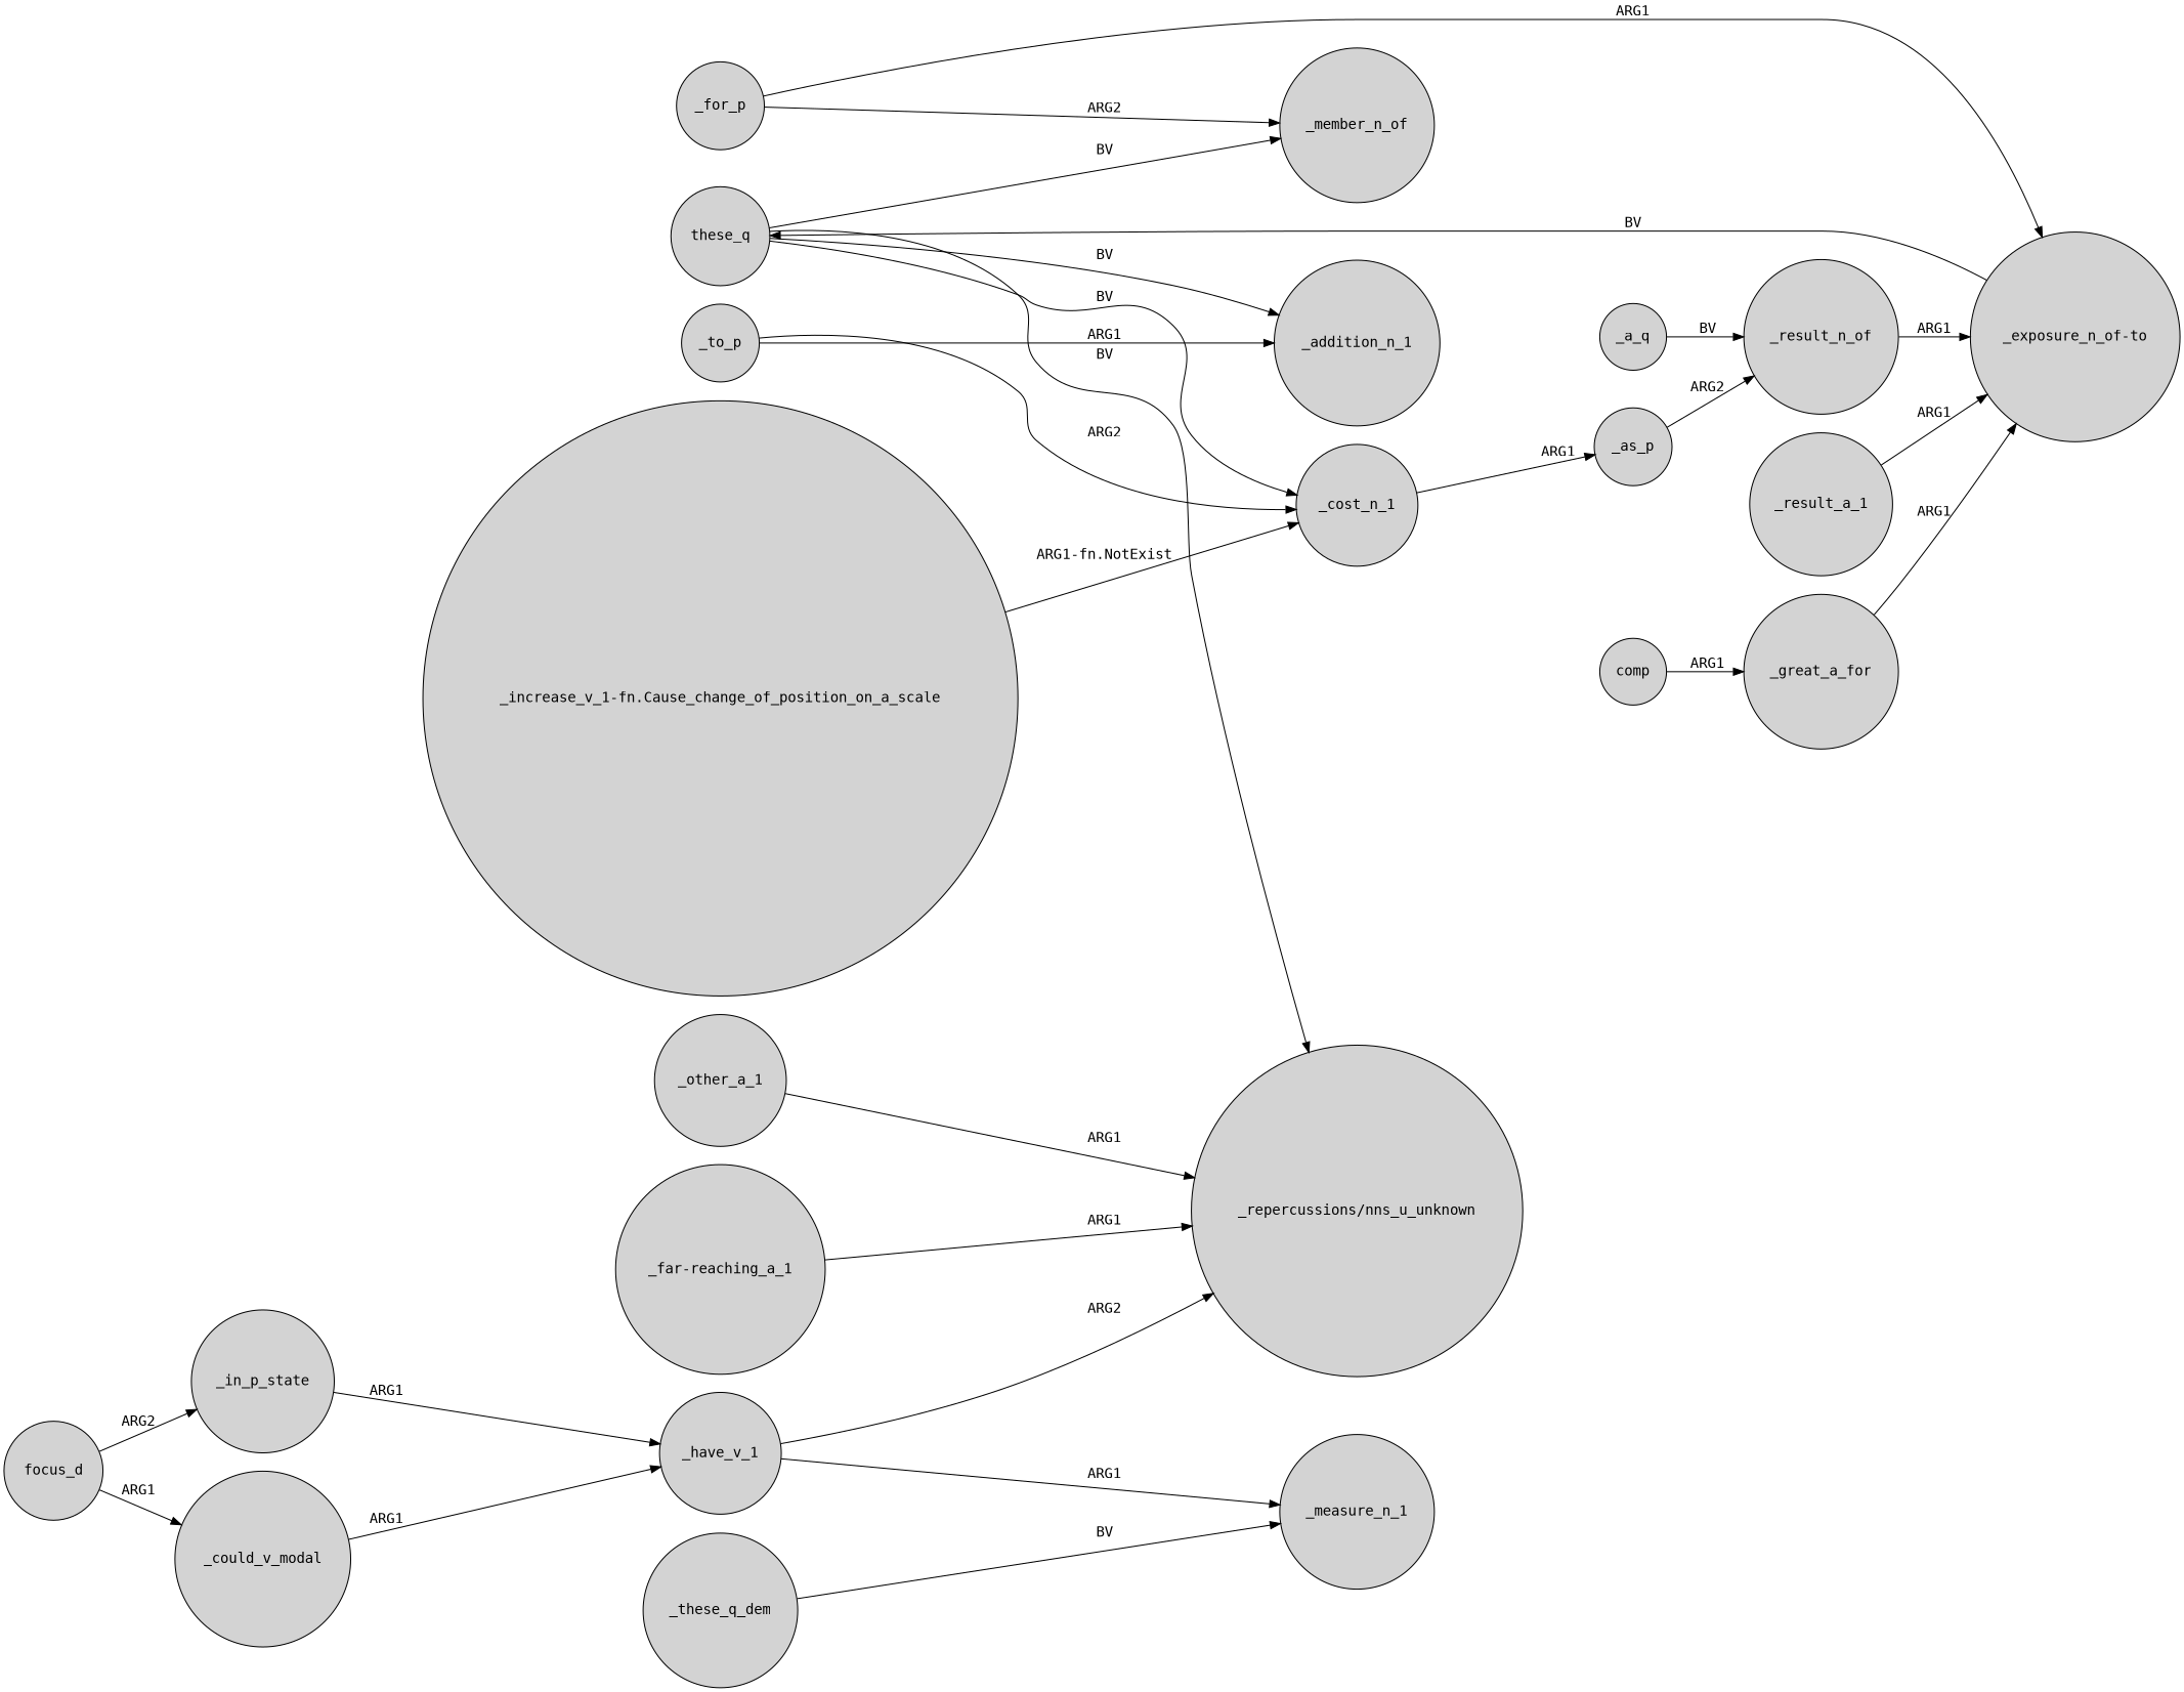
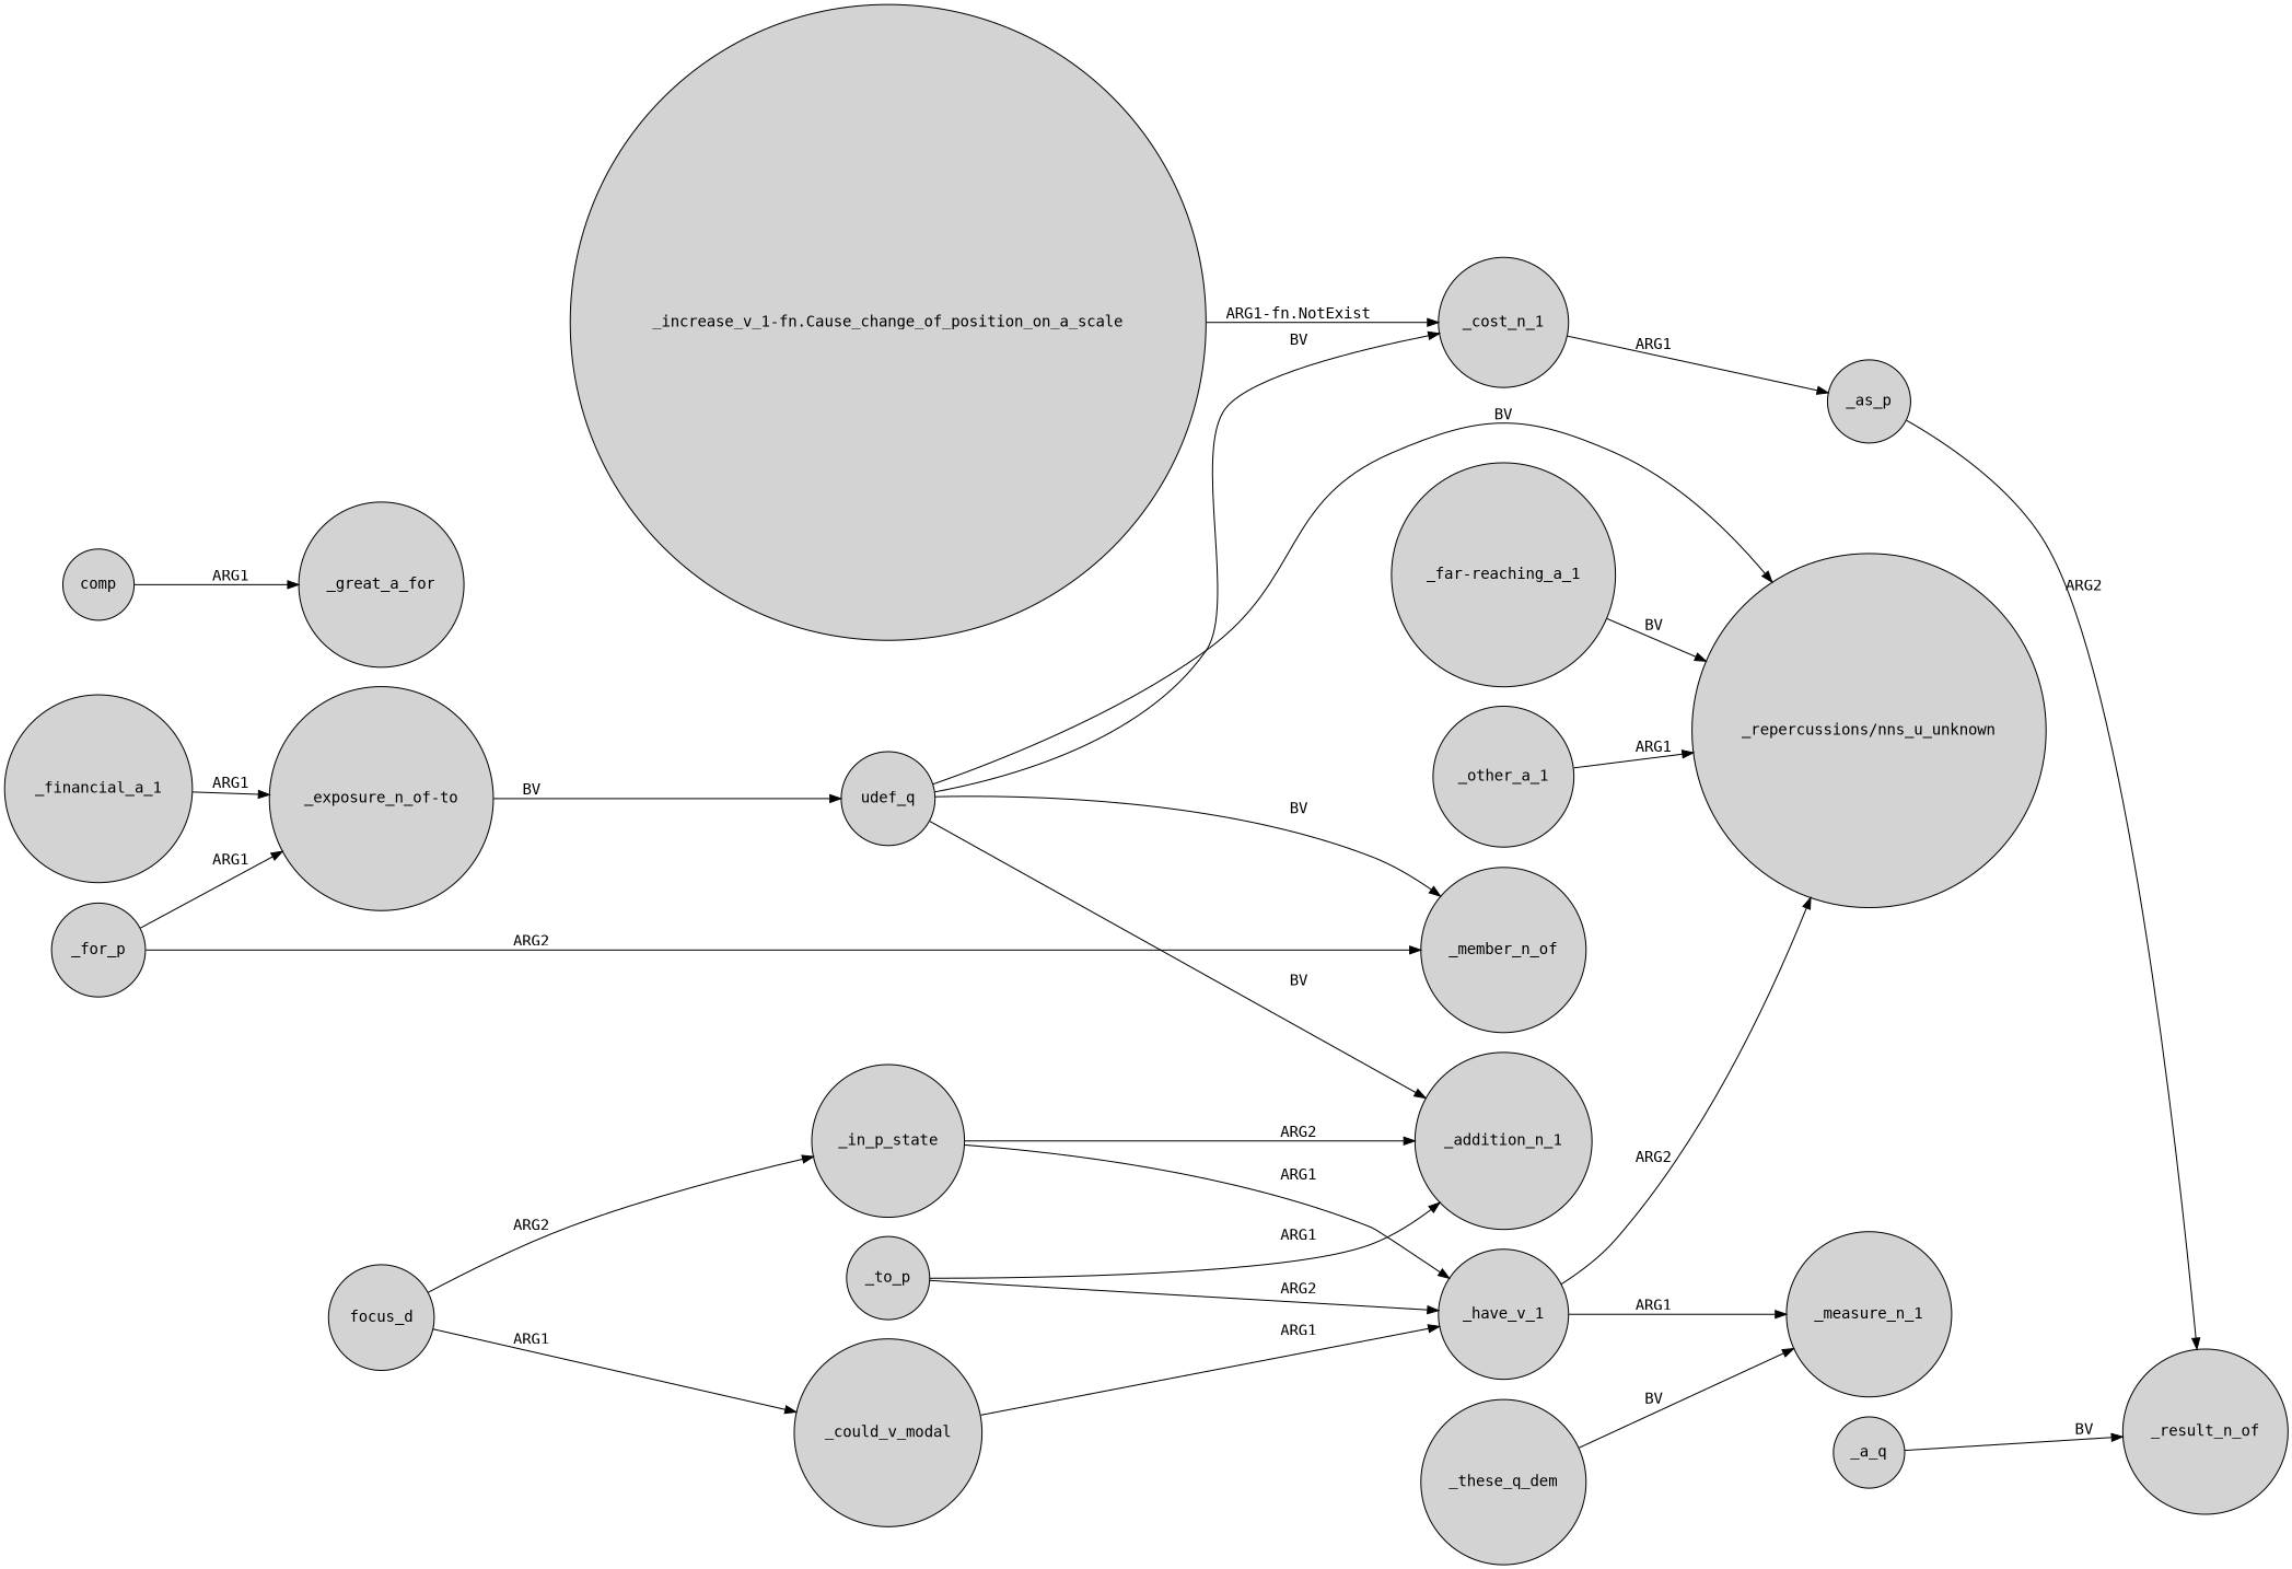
  digraph {
    fontname="DejaVu Sans Mono"
    rankdir=LR
    node [fontname="DejaVu Sans Mono" shape=circle style=filled]
    edge [fontname="DejaVu Sans Mono"]
    _have_v_1
    "_repercussions/nns_u_unknown"
    _measure_n_1
    _for_p
    "_exposure_n_of-to"
    _member_n_of
-   udef_q [label=these_q]
+   udef_q
    focus_d
    _in_p_state
    _could_v_modal
    _addition_n_1
    _a_q
    _result_n_of
    _other_a_1
    _these_q_dem
    _cost_n_1
    _as_p
    "_increase_v_1-fn.Cause_change_of_position_on_a_scale"
-   _financial_a_1 [label=_result_a_1]
+   _financial_a_1
    comp
    _great_a_for
    "_far-reaching_a_1"
    _to_p
    _have_v_1 -> "_repercussions/nns_u_unknown" [label=ARG2]
    _have_v_1 -> _measure_n_1 [label=ARG1]
    _for_p -> "_exposure_n_of-to" [label=ARG1]
    _for_p -> _member_n_of [label=ARG2]
    "_exposure_n_of-to" -> udef_q [label=BV]
    udef_q -> "_repercussions/nns_u_unknown" [label=BV]
    udef_q -> _member_n_of [label=BV]
    udef_q -> _addition_n_1 [label=BV]
    udef_q -> _cost_n_1 [label=BV]
    focus_d -> _in_p_state [label=ARG2]
    focus_d -> _could_v_modal [label=ARG1]
    _in_p_state -> _have_v_1 [label=ARG1]
+   _in_p_state -> _addition_n_1 [label=ARG2]
    _could_v_modal -> _have_v_1 [label=ARG1]
    _a_q -> _result_n_of [label=BV]
-   _result_n_of -> "_exposure_n_of-to" [label=ARG1]
    _other_a_1 -> "_repercussions/nns_u_unknown" [label=ARG1]
    _these_q_dem -> _measure_n_1 [label=BV]
    _cost_n_1 -> _as_p [label=ARG1]
    _as_p -> _result_n_of [label=ARG2]
    "_increase_v_1-fn.Cause_change_of_position_on_a_scale" -> _cost_n_1 [label="ARG1-fn.NotExist"]
    _financial_a_1 -> "_exposure_n_of-to" [label=ARG1]
    comp -> _great_a_for [label=ARG1]
-   _great_a_for -> "_exposure_n_of-to" [label=ARG1]
-   "_far-reaching_a_1" -> "_repercussions/nns_u_unknown" [label=ARG1]
+   "_far-reaching_a_1" -> "_repercussions/nns_u_unknown" [label=BV]
    _to_p -> _addition_n_1 [label=ARG1]
-   _to_p -> _cost_n_1 [label=ARG2]
+   _to_p -> _have_v_1 [label=ARG2]
  }
